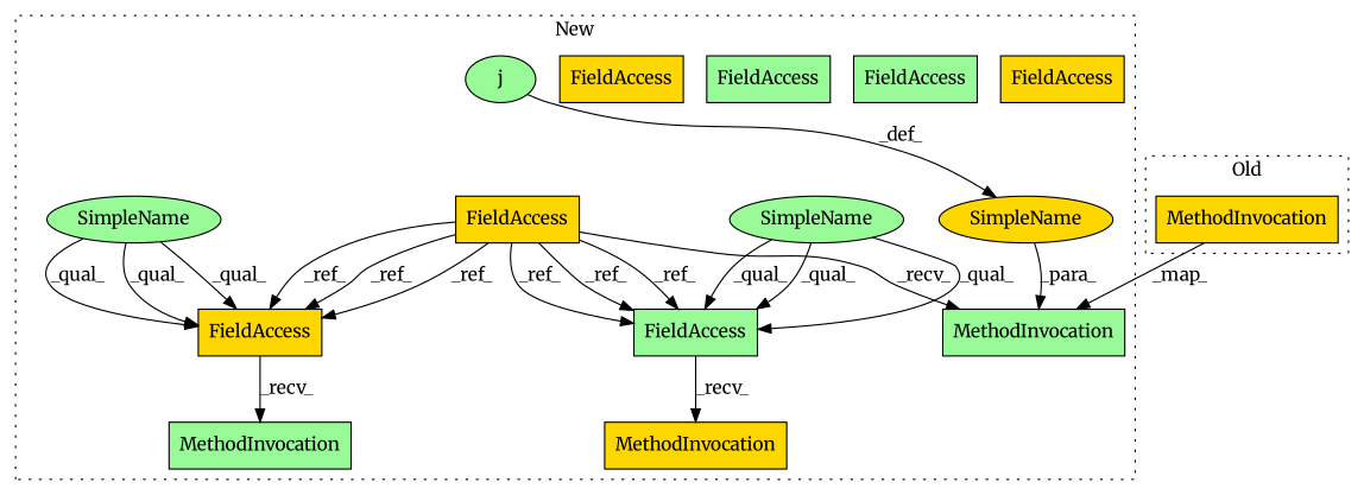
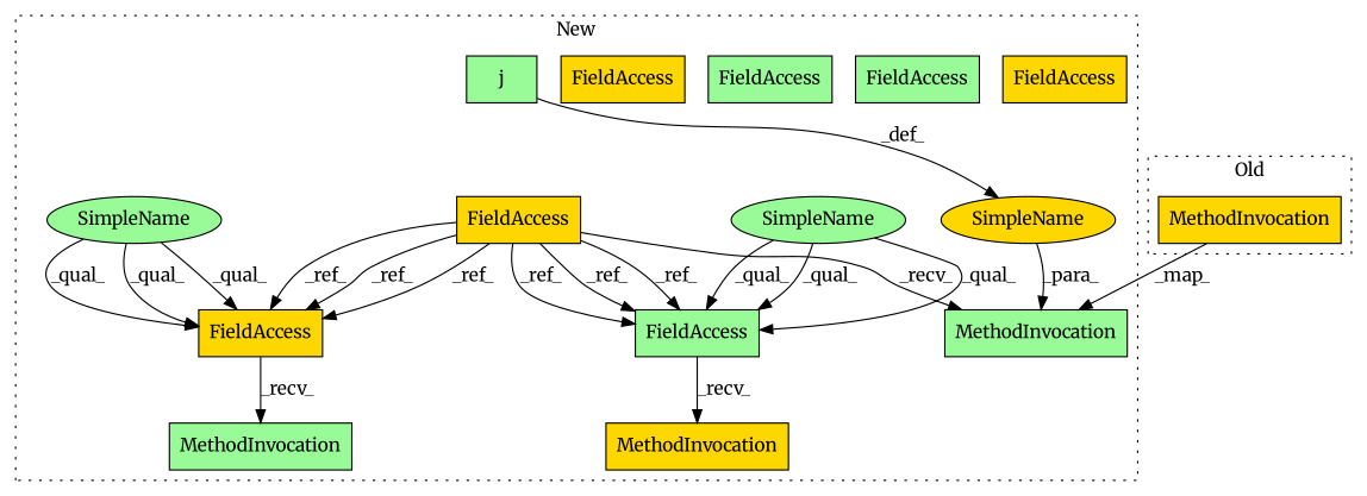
  digraph {
    fontname=Merriweather
    node [a=22 l=10 s=1565 shape=box style=filled fillcolor=palegreen fontname=Merriweather]
    edge [fontname=Merriweather]
    n1 [label=FieldAccess fillcolor=gold]
    n2 [label=FieldAccess]
    n3 [label=FieldAccess s=1490]
    n4 [label=FieldAccess fillcolor=gold]
    n5 [label=FieldAccess s=1490]
    n6 [label=FieldAccess s=569 fillcolor=gold]
    n7 [label=FieldAccess s=1490 fillcolor=gold]
    n8 [a=32 l="20,2" label=MethodInvocation s="1501,1545" fillcolor=gold]
    n9 [a=32 l="22,2" label=MethodInvocation s="919,996"]
    n10 [a=32 l="15,1" label=MethodInvocation s="1576,1592"]
    n11 [a=42 l=4 label=SimpleName s=1490 shape=ellipse]
    n12 [a=42 label=SimpleName shape=ellipse fillcolor=gold l="" s=""]
    n13 [a=42 l=4 label=SimpleName shape=ellipse]
-   n14 [a=106 l=55 label=j s=941 shape=ellipse]
+   n14 [a=106 l=55 label=j s=941]
    n15 [a=32 l="20,2" label=MethodInvocation s="1115,1159" fillcolor=gold]
    subgraph cluster_1 {
      label=New
      style=dotted
      n1
      n2
      n3
      n4
      n5
      n6
      n7
      n8
      n9
      n10
      n11
      n12
      n13
      n14
    }
    subgraph cluster_2 {
      label=Old
      style=dotted
      n15
    }
    n4 -> n10 [label=_recv_]
    n5 -> n8 [label=_recv_]
    n6 -> n4 [label=_ref_]
    n6 -> n4 [label=_ref_]
    n6 -> n4 [label=_ref_]
    n6 -> n5 [label=_ref_]
    n6 -> n5 [label=_ref_]
    n6 -> n5 [label=_ref_]
    n6 -> n9 [label=_recv_]
    n11 -> n5 [label=_qual_]
    n11 -> n5 [label=_qual_]
    n11 -> n5 [label=_qual_]
    n12 -> n9 [label=_para_]
    n13 -> n4 [label=_qual_]
    n13 -> n4 [label=_qual_]
    n13 -> n4 [label=_qual_]
    n14 -> n12 [label=_def_]
    n15 -> n9 [label=_map_]
  }
